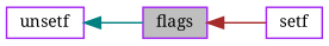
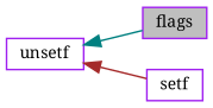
  digraph {
    fontname="Noto Serif"
    rankdir=LR
    node [color=purple fontname="Noto Serif" fontsize=10 shape=record]
    edge [dir=back fontname="Noto Serif" fontsize=10 labelfontname=FreeSans labelfontsize=10 style=solid]
    n1 [fillcolor=grey75 fontcolor=black height=0.2 label=flags style=filled width=0.4]
    n2 [height=0.2 label=setf width=0.4]
    n3 [height=0.2 label=unsetf width=0.4]
-   n1 -> n2 [color=brown]
+   n3 -> n2 [color=brown]
    n3 -> n1 [color=teal]
  }
